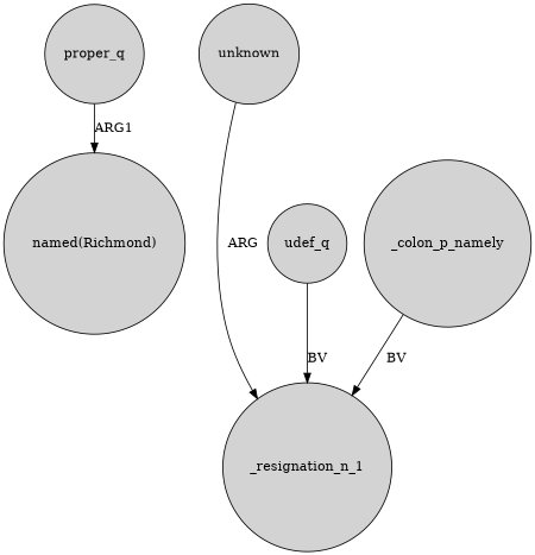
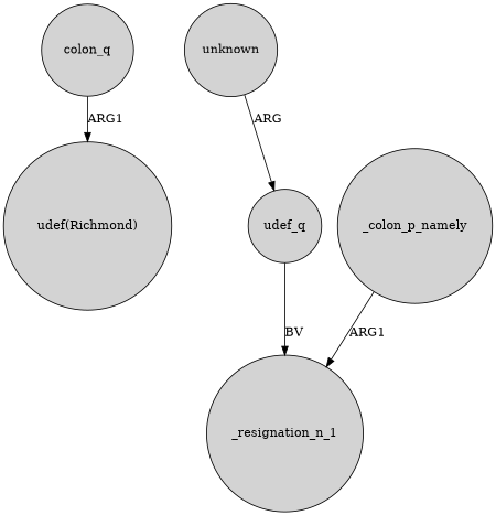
  digraph {
    node [shape=circle style=filled]
-   proper_q
-   "named(Richmond)"
+   proper_q [label=colon_q]
+   "named(Richmond)" [label="udef(Richmond)"]
    unknown
    _resignation_n_1
    _colon_p_namely
    udef_q
    proper_q -> "named(Richmond)" [label=ARG1]
-   unknown -> _resignation_n_1 [label=ARG]
-   _colon_p_namely -> _resignation_n_1 [label=BV]
+   unknown -> udef_q [label=ARG]
+   _colon_p_namely -> _resignation_n_1 [label=ARG1]
    udef_q -> _resignation_n_1 [label=BV]
  }
